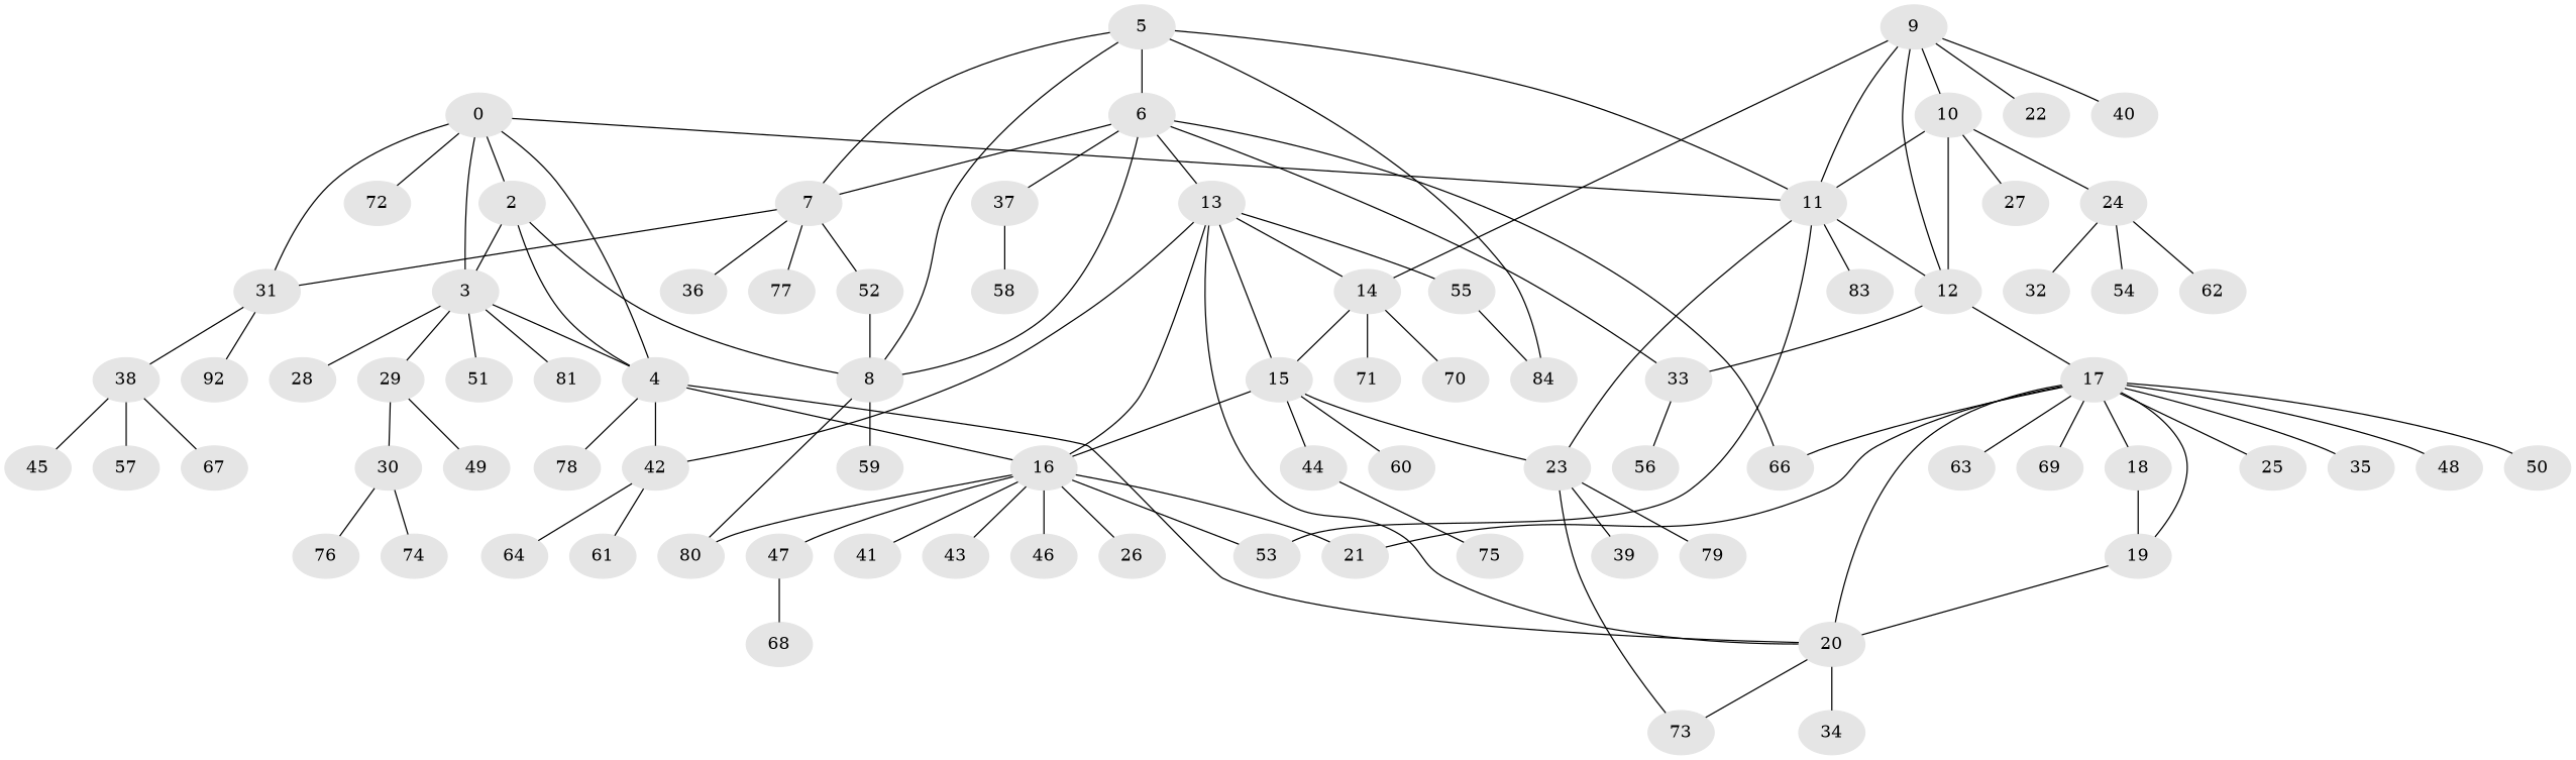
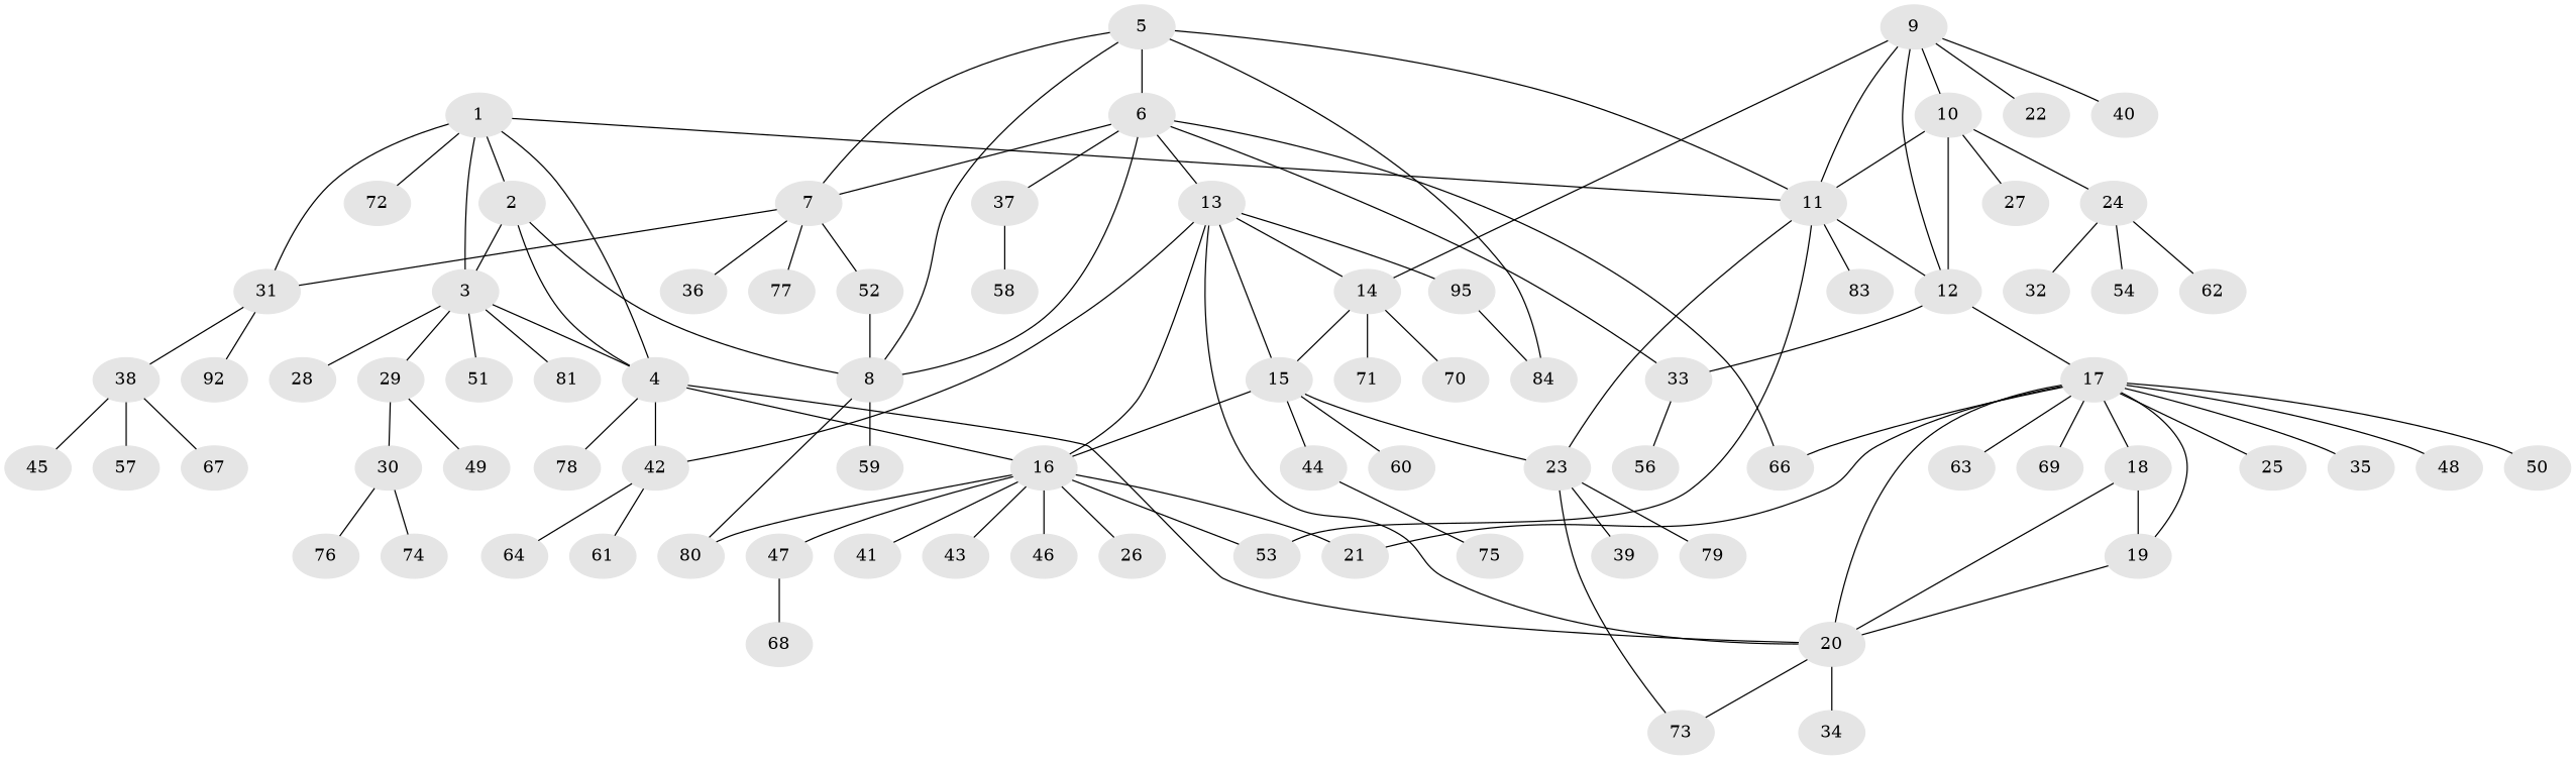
  graph {
    node [color=gray90 style=filled]
-   1 [label=0]
+   1
    2
    3
    4
    11
    31
    72
    8
    28
    29
    51
    81
    16
    20
    42
    78
    12
    23
    53
    83
    38
    n22 [label=92]
    59
    80
    30
    49
    21
    26
    41
    43
    46
    47
    34
    73
    61
    64
    5
    6
    7
    84
    13
    37
    66
    33
    36
    52
    77
    14
    15
-   55
+   55 [label=95]
    17
    18
    19
    25
    35
    48
    50
    63
    69
    58
    9
    10
    22
    40
    24
    27
    70
    71
    32
    54
    62
    39
    79
    56
    44
    60
    75
    68
    74
    76
    45
    57
    67
    1 -- 2
    1 -- 3
    1 -- 4
    1 -- 11
    1 -- 31
    1 -- 72
    2 -- 3
    2 -- 4
    2 -- 8
    3 -- 4
    3 -- 28
    3 -- 29
    3 -- 51
    3 -- 81
    4 -- 16
    4 -- 20
    4 -- 42
    4 -- 78
    11 -- 12
    11 -- 23
    11 -- 53
    11 -- 83
    31 -- 38
    31 -- n22
    8 -- 59
    8 -- 80
    29 -- 30
    29 -- 49
    16 -- 53
    16 -- 80
    16 -- 21
    16 -- 26
    16 -- 41
    16 -- 43
    16 -- 46
    16 -- 47
    20 -- 34
    20 -- 73
    42 -- 61
    42 -- 64
    12 -- 33
    12 -- 17
    23 -- 73
    23 -- 39
    23 -- 79
    38 -- 45
    38 -- 57
    38 -- 67
    30 -- 74
    30 -- 76
    47 -- 68
    5 -- 11
    5 -- 8
    5 -- 6
    5 -- 7
    5 -- 84
    6 -- 8
    6 -- 7
    6 -- 13
    6 -- 37
    6 -- 66
    6 -- 33
    7 -- 31
    7 -- 36
    7 -- 52
    7 -- 77
    13 -- 16
    13 -- 20
    13 -- 42
    13 -- 14
    13 -- 15
    13 -- 55
    37 -- 58
    33 -- 56
    52 -- 8
    14 -- 15
    14 -- 70
    14 -- 71
    15 -- 16
    15 -- 23
    15 -- 44
    15 -- 60
    55 -- 84
    17 -- 20
    17 -- 21
    17 -- 66
    17 -- 18
    17 -- 19
    17 -- 25
    17 -- 35
    17 -- 48
    17 -- 50
    17 -- 63
    17 -- 69
+   18 -- 20
    18 -- 19
    19 -- 20
    9 -- 11
    9 -- 12
    9 -- 14
    9 -- 10
    9 -- 22
    9 -- 40
    10 -- 11
    10 -- 12
    10 -- 24
    10 -- 27
    24 -- 32
    24 -- 54
    24 -- 62
    44 -- 75
  }
